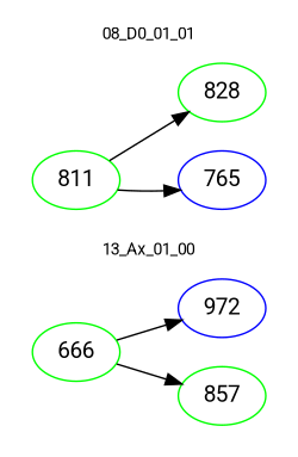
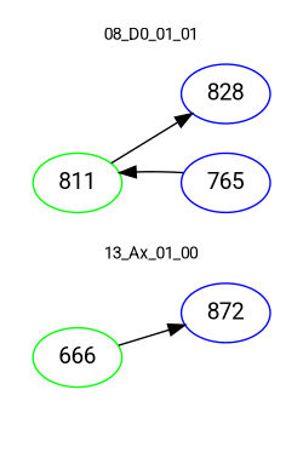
  digraph {
    fontname=Roboto
    rankdir=LR
    node [color=green fontname=Roboto]
    edge [color=black fontname=Roboto]
    n1 [label=666]
-   n2 [label=857]
-   n3 [color=blue label=972]
+   n3 [color=blue label=872]
    n4 [label=811]
    n5 [color=blue label=765]
-   n6 [label=828]
+   n6 [color=blue label=828]
    subgraph cluster_1 {
      color=white
      fontsize=10
      label="13_Ax_01_00"
      n1
-     n2
      n3
    }
    subgraph cluster_2 {
      color=white
      fontsize=10
      label="08_D0_01_01"
      n4
      n5
      n6
    }
-   n1 -> n2
    n1 -> n3
-   n4 -> n5
+   n5 -> n4
    n4 -> n6
  }
